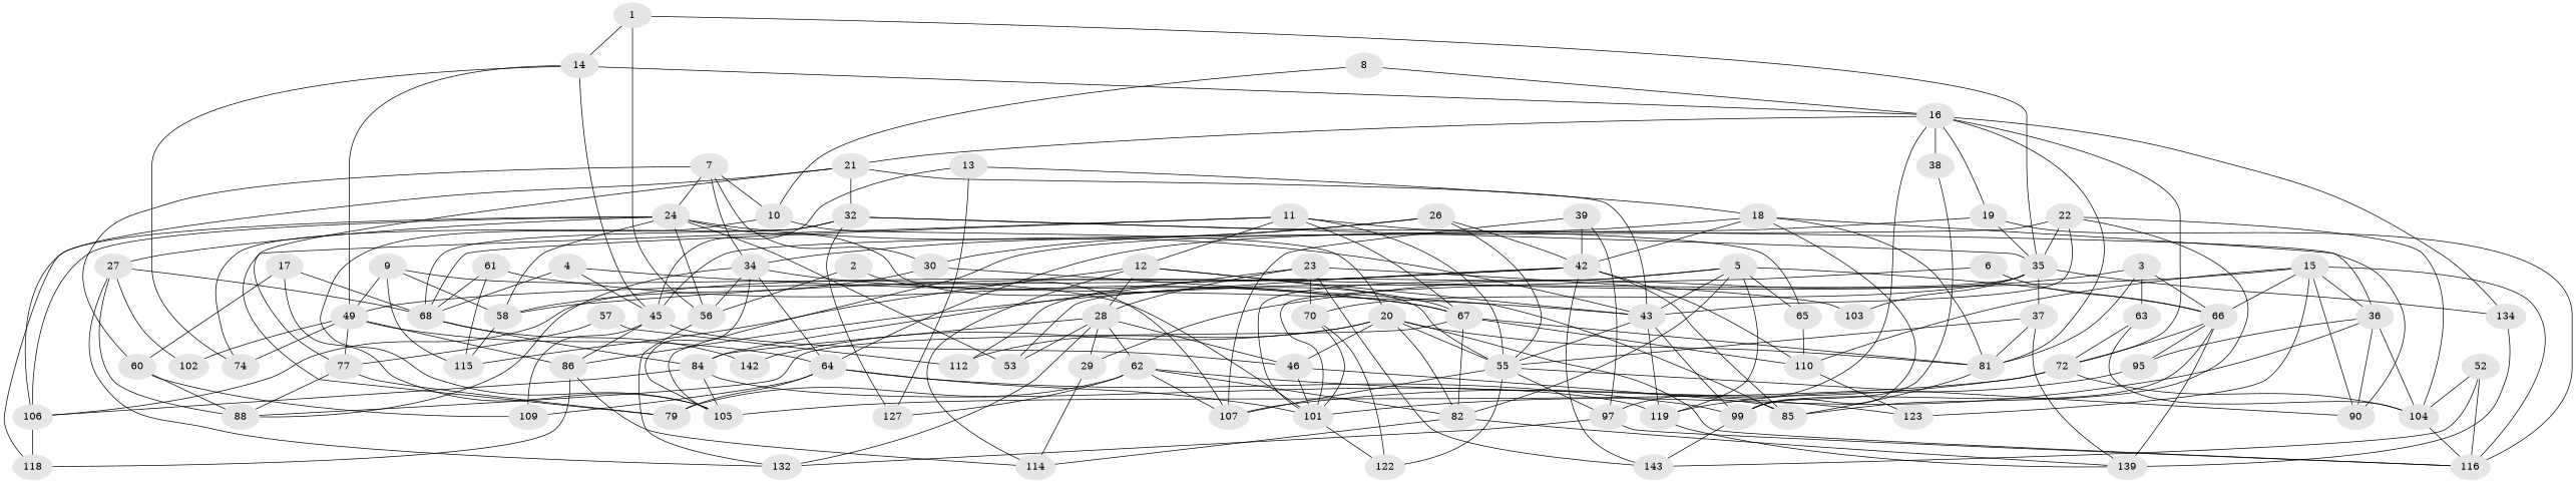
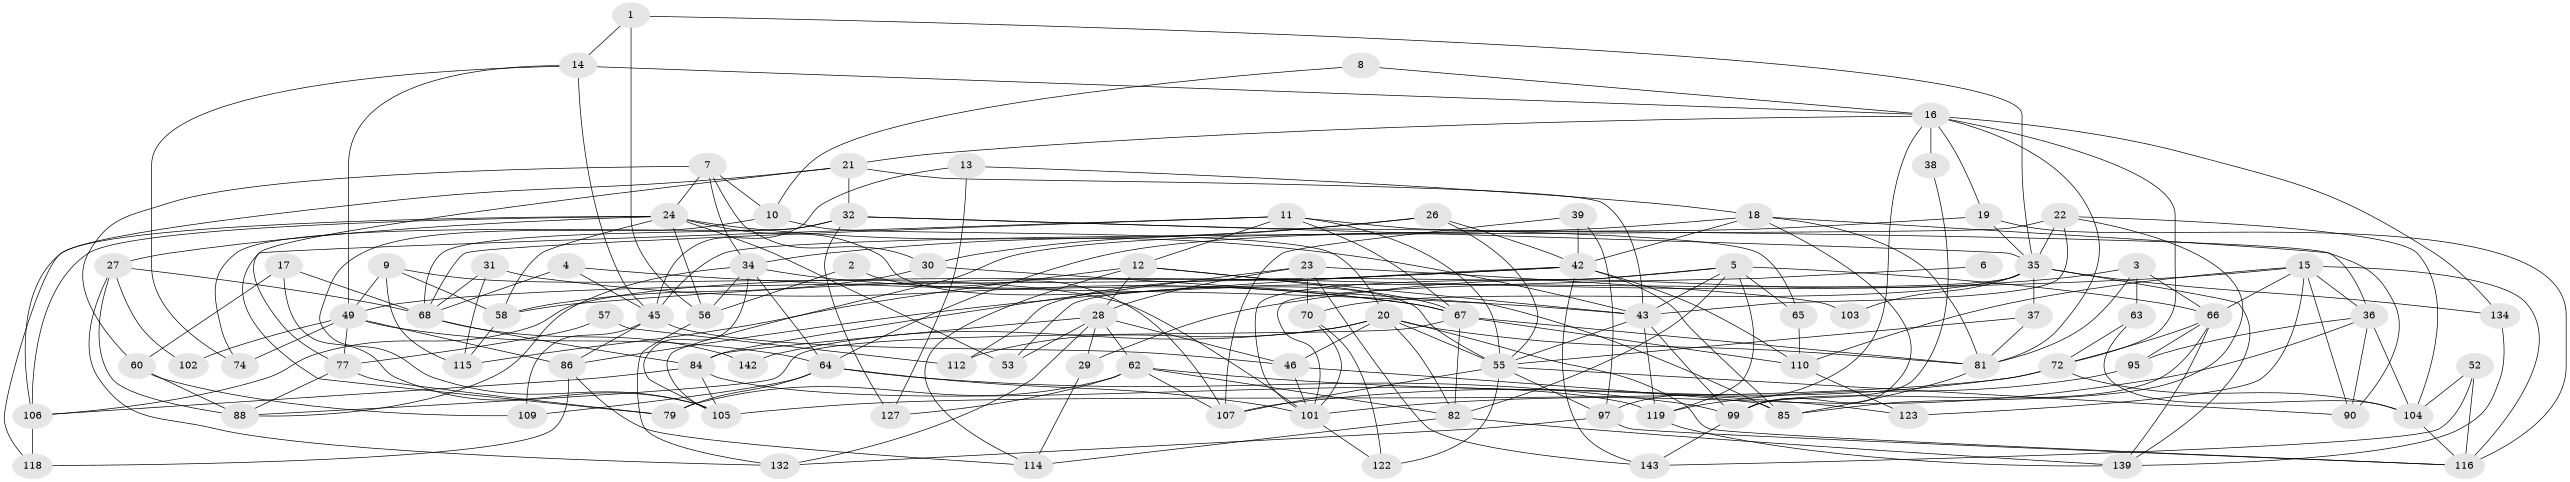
  graph {
    node [color=gray90 style=filled]
    14 [super="+76"]
    45 [super="+140"]
    16 [super="+121"]
    49 [super="+92"]
    74
    1
    35 [super="+59"]
    56 [super="+94"]
    134
    70
    103
    53
    37 [super="+128"]
    132
    2
    107
    3
    29
    63
    66 [super="+71"]
    81 [super="+123"]
    114
    72 [super="+126"]
    104 [super="+120"]
    99 [super="+137"]
    95
    139
    85 [super="+141"]
    43 [super="+78"]
    119 [super="+130"]
    55 [super="+133"]
    4
    68 [super="+75"]
    46 [super="+96"]
    86 [super="+124"]
    109
    142
    84 [super="+131"]
    5 [super="+51"]
    65
    82 [super="+129"]
    101 [super="+111"]
    112
    110
    122
    6
    7 [super="+41"]
    10
    24 [super="+40"]
    30
    34 [super="+73"]
    60 [super="+98"]
    20 [super="+93"]
    105
    58 [super="+100"]
    106
    27
    118
    67 [super="+136"]
    64 [super="+144"]
    88 [super="+89"]
    8
    19 [super="+50"]
    21 [super="+69"]
    38
    97 [super="+135"]
    9 [super="+48"]
    115
    77 [super="+117"]
    102
    116
    11 [super="+44"]
    12 [super="+47"]
    79 [super="+125"]
    28 [super="+33"]
    90 [super="+91"]
    62 [super="+138"]
    18 [super="+61"]
    36 [super="+145"]
    42 [super="+80"]
    13
    127
    15 [super="+25"]
    n84 [label=123]
    32
    17
    143
    22 [super="+108"]
    23 [super="+83"]
    26 [super="+87"]
-   31 [label=61]
+   31
    39
    52 [super="+54"]
    57
    14 -- 45
    14 -- 16
    14 -- 49
    14 -- 74
    45 -- 46
    45 -- 86
    45 -- 109
    16 -- 134
    16 -- 81
    16 -- 72
    16 -- 19
    16 -- 21
    16 -- 38
    16 -- 97
    49 -- 74
    49 -- 86
    49 -- 64
    49 -- 77
    49 -- 102
    1 -- 14
    1 -- 35
    1 -- 56
    35 -- 134
    35 -- 70
    35 -- 103
    35 -- 53
    35 -- 37
    56 -- 132
    134 -- 139
    70 -- 101
    70 -- 122
    37 -- 81
-   37 -- 139
+   35 -- 139
    37 -- 55
    2 -- 56
    2 -- 107
    3 -- 29
    3 -- 63
    3 -- 66
    3 -- 81
    29 -- 114
    63 -- 72
    63 -- 104
    66 -- 72
    66 -- 99
    66 -- 95
    66 -- 139
    81 -- 85
    72 -- 107
    72 -- 104
    72 -- 105
    104 -- 116
    99 -- 143
    95 -- 119
    43 -- 99
    43 -- 119
    43 -- 55
    119 -- 139
    55 -- 107
    55 -- 122
    55 -- 97
    55 -- 90
    4 -- 45
    4 -- 43
    4 -- 68
    68 -- 142 [weight=2]
    68 -- 84
    46 -- 85
    46 -- 101
    86 -- 114
    86 -- 118
    84 -- 119 [weight=2]
    84 -- 105
    84 -- 106
    5 -- 66
    5 -- 43
    5 -- 119
    5 -- 65
    5 -- 82
    5 -- 101
    5 -- 112
    65 -- 110
    82 -- 114
    82 -- 139
    101 -- 122
    110 -- n84
-   6 -- 66
    6 -- 101
    7 -- 10
    7 -- 24
    7 -- 30
    7 -- 34
    7 -- 60
    10 -- 20
    10 -- 105
    24 -- 56
    24 -- 53
    24 -- 43
    24 -- 55
    24 -- 58
    24 -- 106
    24 -- 27
    24 -- 118
    30 -- 85
    30 -- 58
    34 -- 56
    34 -- 105
    34 -- 67
    34 -- 64
    34 -- 88
    60 -- 109
    60 -- 88 [weight=2]
    20 -- 81
    20 -- 55
    20 -- 46
    20 -- 142
    20 -- 82
    20 -- 112
    20 -- 116
    58 -- 115
    106 -- 118
    27 -- 132
    27 -- 68
    27 -- 88
    27 -- 102
    67 -- 81
    67 -- 82
    67 -- 110
    67 -- 88
    64 -- 99
    64 -- 109
    64 -- 101
    64 -- 79
    8 -- 16
    8 -- 10
    19 -- 35
    19 -- 64 [weight=2]
    19 -- 116
    21 -- 43
    21 -- 106
    21 -- 77
    21 -- 32
    38 -- 99
    97 -- 132
    97 -- 116
    9 -- 49
    9 -- 101
    9 -- 58
    9 -- 115
    77 -- 88
    77 -- 79
    11 -- 55
    11 -- 68
    11 -- 65
    11 -- 67
    11 -- 12
    11 -- 79
    12 -- 114
    12 -- 43
    12 -- 67
    12 -- 115
    12 -- 28
    28 -- 53
    28 -- 132
    28 -- 29
    28 -- 46
    28 -- 84
    28 -- 62
    62 -- 107
    62 -- 82
    62 -- 79
    62 -- 127
    62 -- n84
    18 -- 81
    18 -- 99
    18 -- 105
    18 -- 36
    18 -- 42
    36 -- 104
    36 -- 95
    36 -- 101
    36 -- 90
    42 -- 49
    42 -- 85
    42 -- 86
    42 -- 110
    42 -- 106
    42 -- 143
    13 -- 45
    13 -- 18
    13 -- 127
    15 -- 66
    15 -- 110
    15 -- 58
    15 -- 116
    15 -- 90
    15 -- 36
    15 -- n84 [weight=2]
    32 -- 74
    32 -- 35
    32 -- 68
    32 -- 90
    32 -- 127
    17 -- 68
    17 -- 60
    17 -- 105
    22 -- 45
    22 -- 35
    22 -- 104
    22 -- 85
    22 -- 43
    23 -- 70
    23 -- 103
    23 -- 84
    23 -- 28
    23 -- 143
    26 -- 55
    26 -- 30
    26 -- 34
    26 -- 42
    31 -- 68
    31 -- 67
    31 -- 115
    39 -- 107
    39 -- 97
    39 -- 42
    52 -- 104
    52 -- 116
    52 -- 143
    57 -- 112
    57 -- 77
  }
